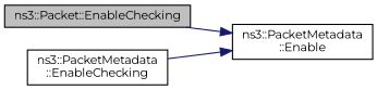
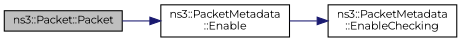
  digraph {
    fontname=Montserrat
    rankdir=LR
    node [color=black fillcolor=white fontname=Montserrat fontsize=10 shape=record style=filled]
    edge [color=midnightblue fontname=Montserrat fontsize=10 labelfontname=Helvetica labelfontsize=10 style=solid]
-   n1 [fillcolor=grey75 fontcolor=black height=0.2 label="ns3::Packet::EnableChecking" width=0.4]
+   n1 [fillcolor=grey75 fontcolor=black height=0.2 label="ns3::Packet::Packet" width=0.4]
    n2 [height=0.2 label="ns3::PacketMetadata\l::Enable" width=0.4]
    n3 [height=0.2 label="ns3::PacketMetadata\l::EnableChecking" width=0.4]
    n1 -> n2
-   n3 -> n2
+   n2 -> n3
  }
